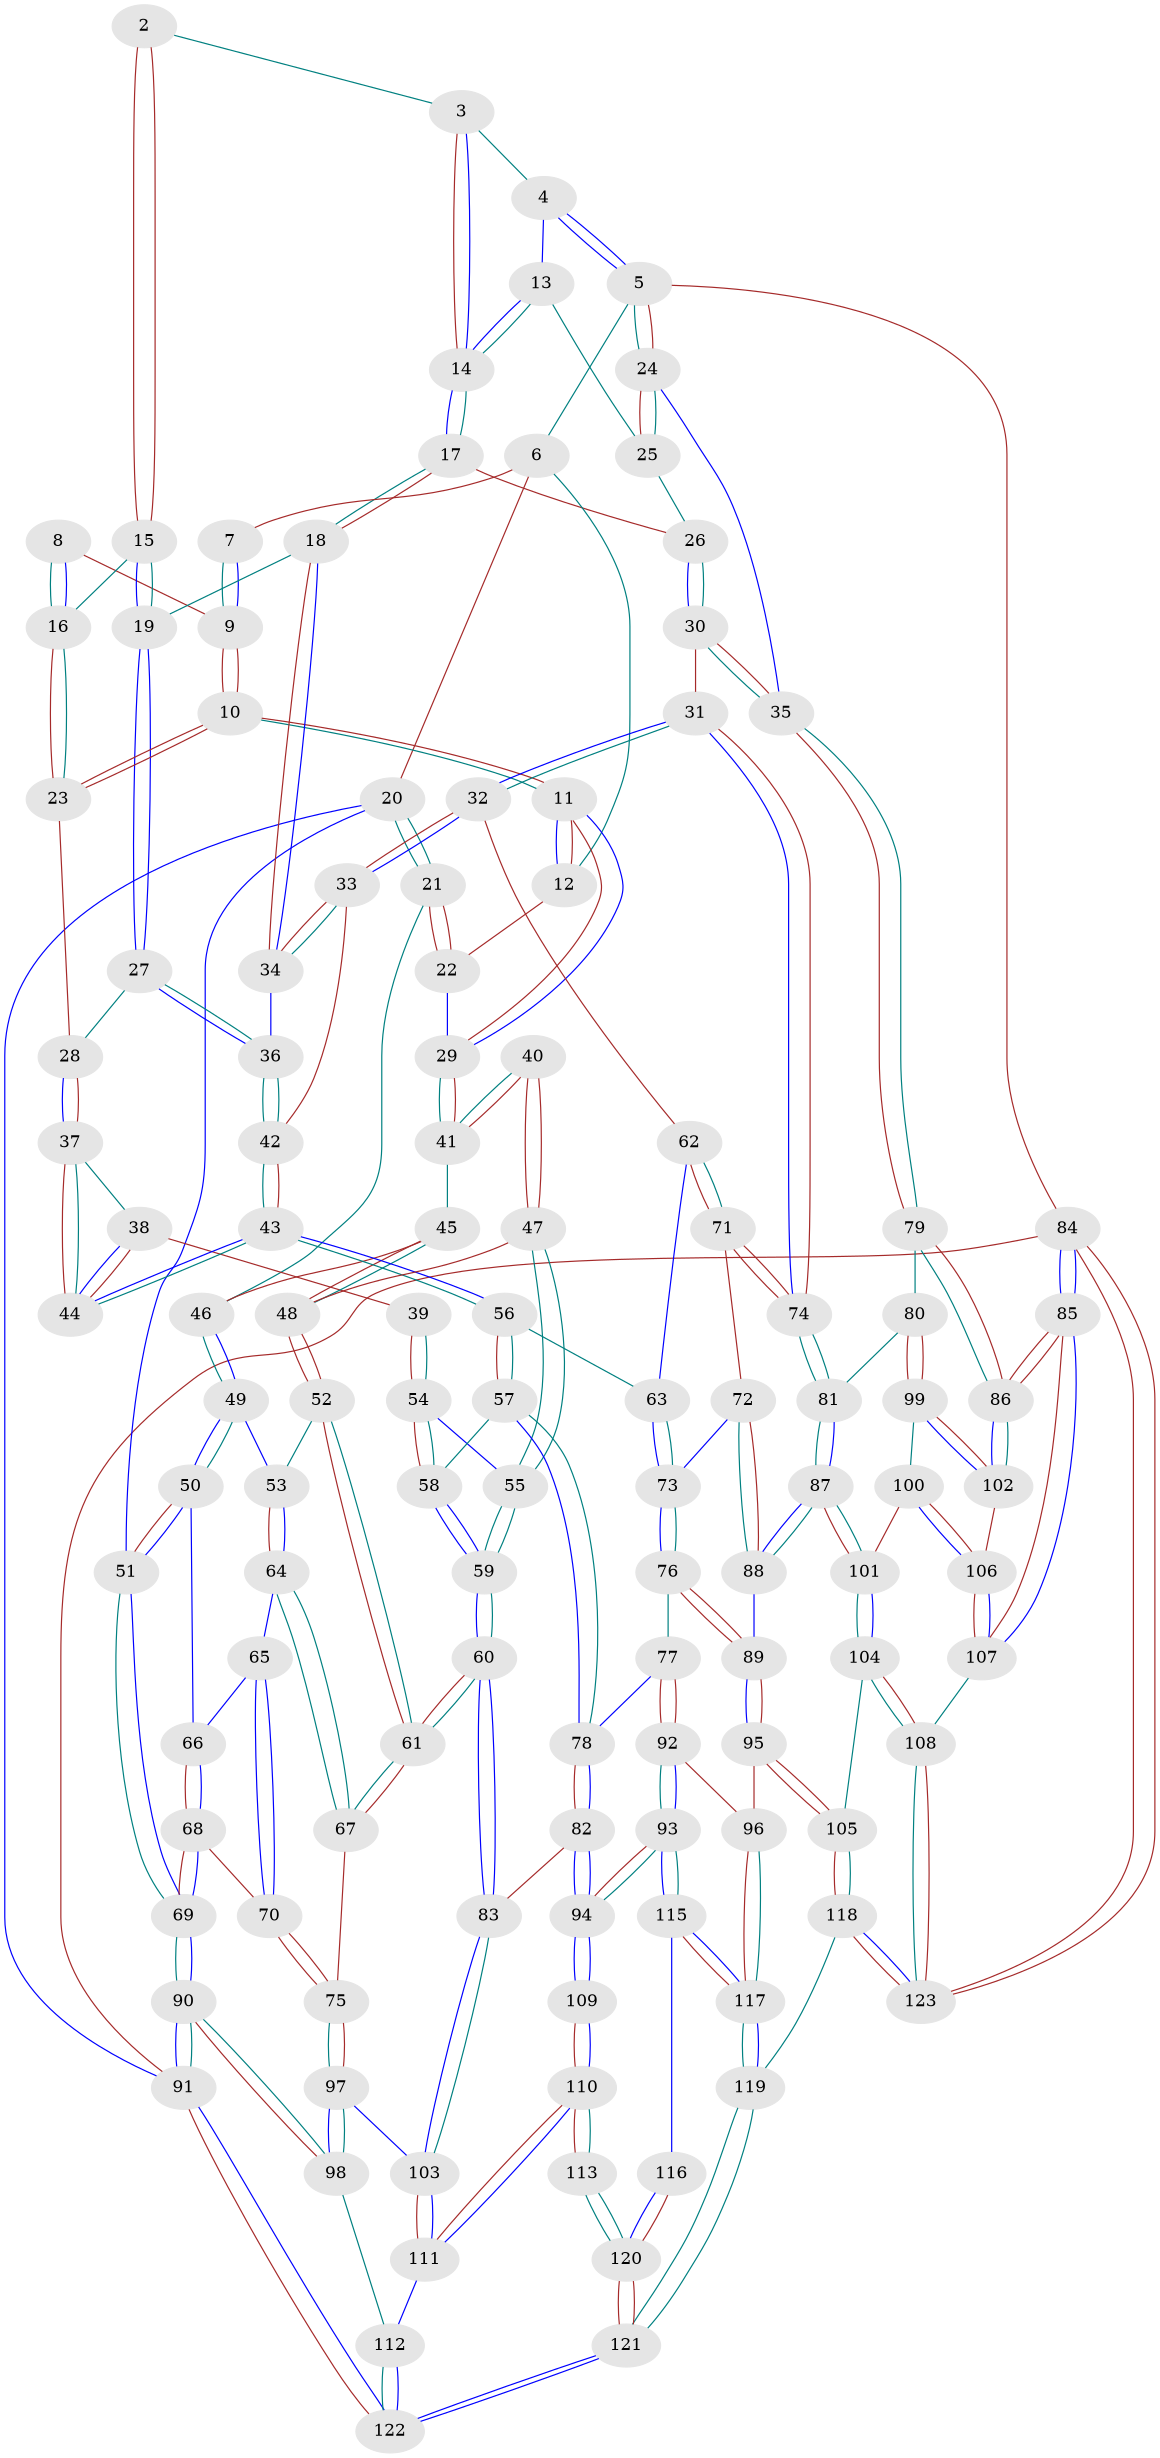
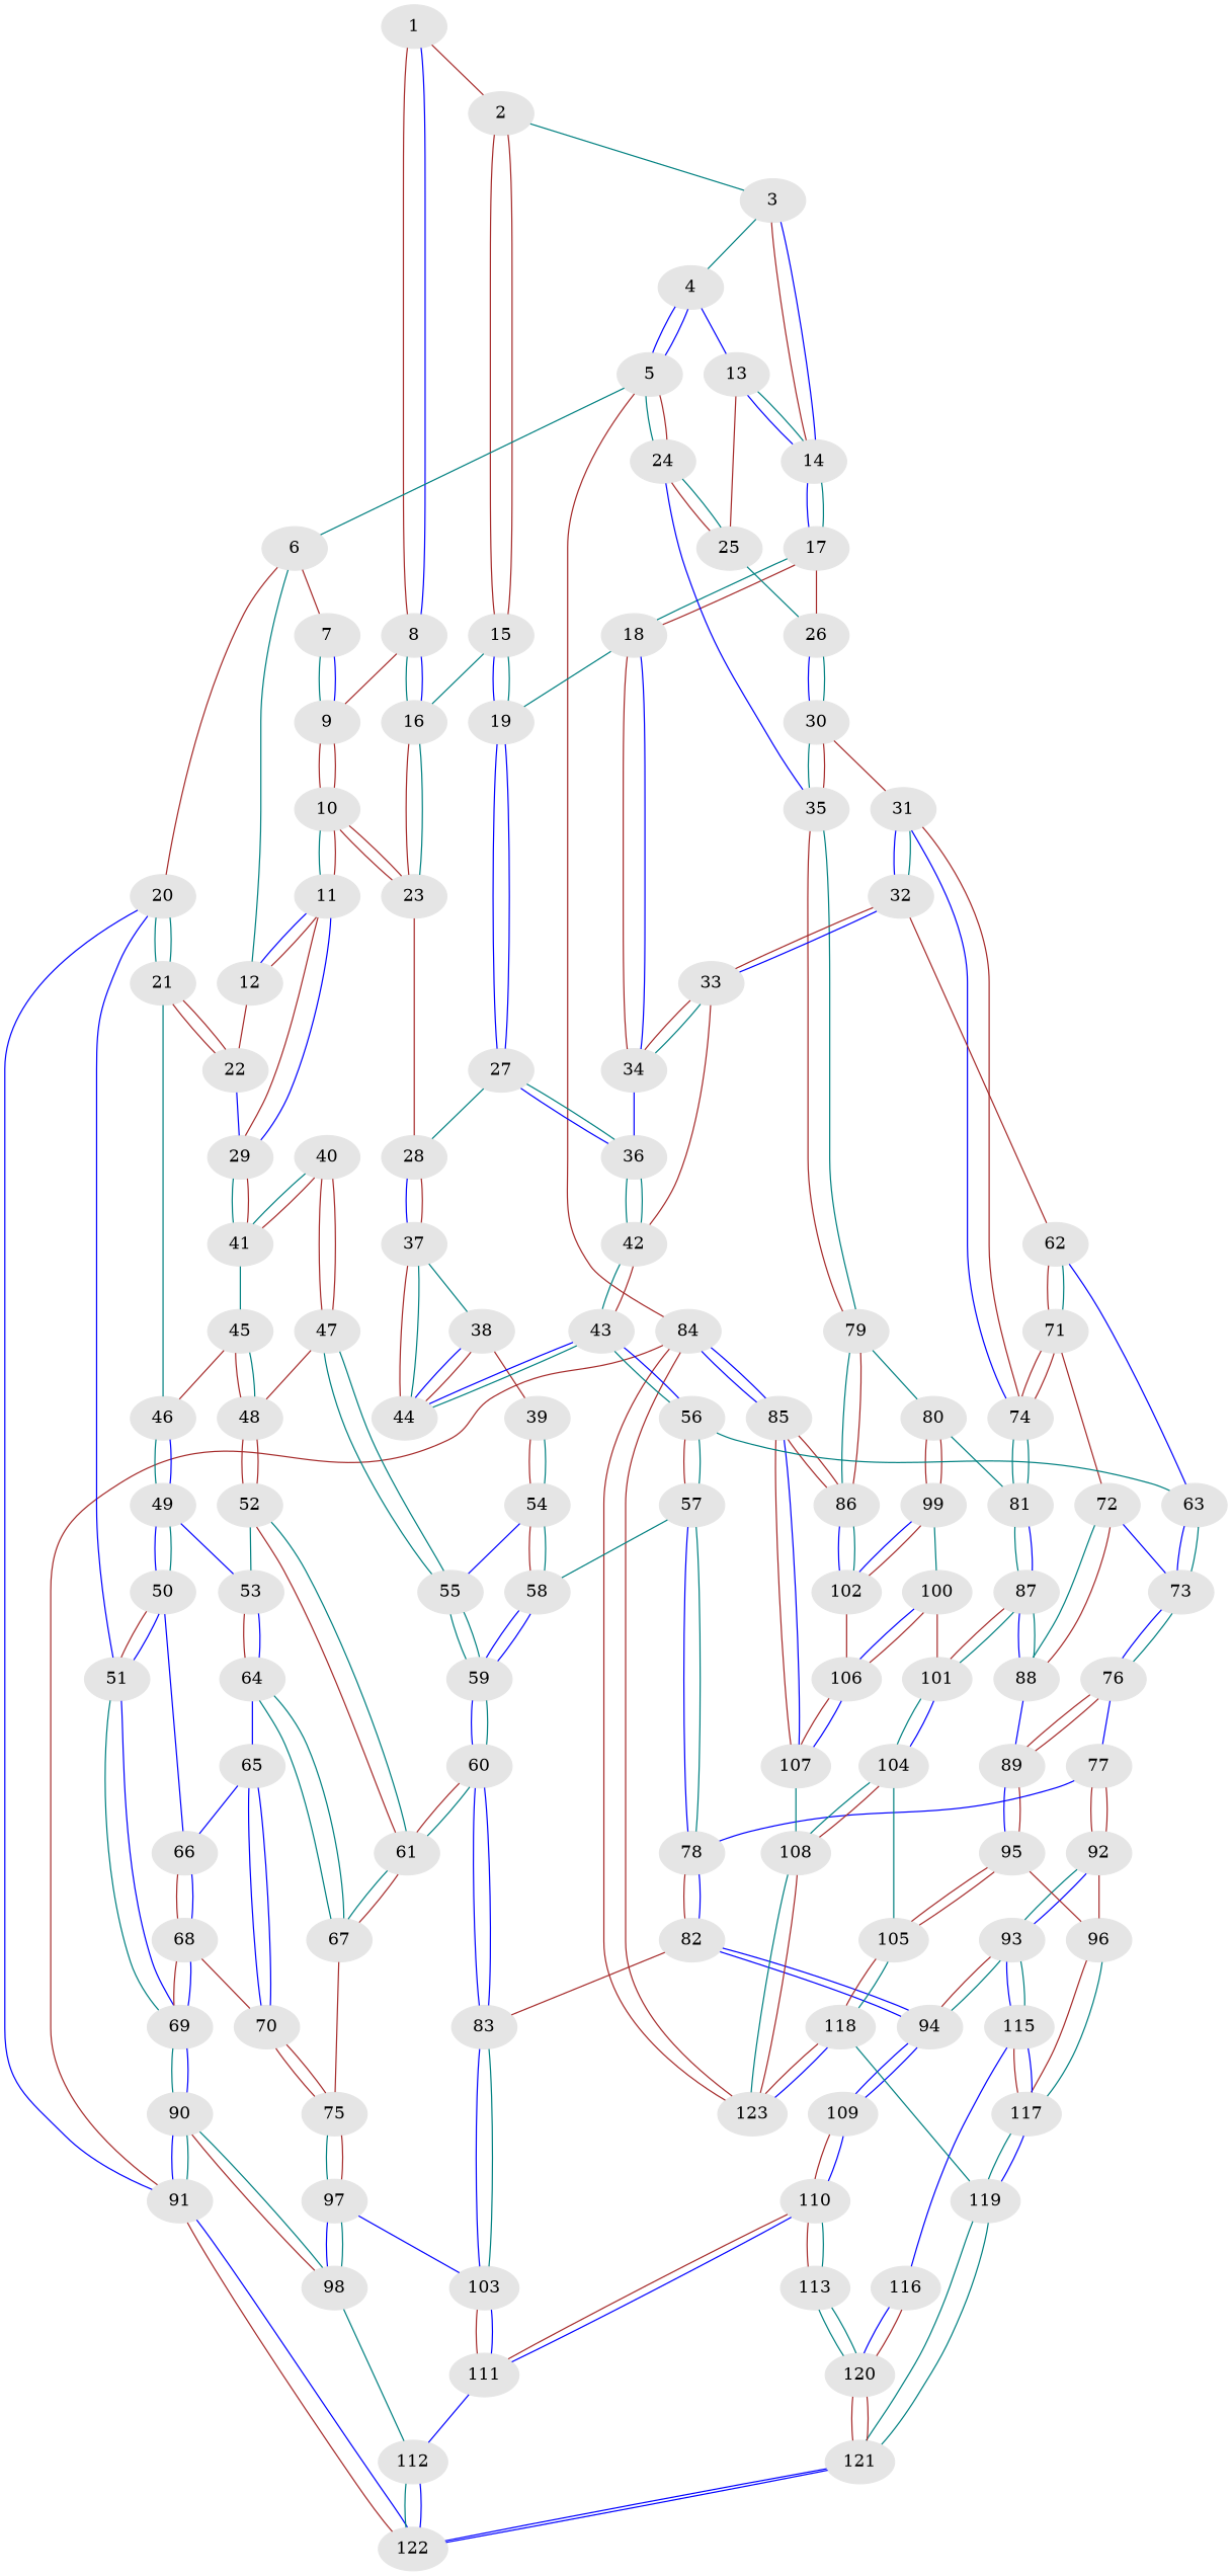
  graph {
    node [color=gray90 style=filled]
    edge [color=brown]
+   1
    2
    8
    3
    15
    9
    16
    4
    14
    19
    5
    13
    17
    6
    24
    84
    25
    7
    12
    20
    35
    91
    85
    123
    22
    21
    51
    10
    23
    11
    29
    28
    41
    26
    18
    27
    34
    30
    36
    46
    69
    122
    49
    37
    79
    31
    42
    38
    44
    45
    32
    74
    33
    62
    81
    63
    71
    43
    80
    86
    39
    54
    40
    47
    55
    58
    48
    56
    57
    52
    50
    53
    59
    61
    66
    64
    68
    90
    67
    65
    60
    78
    73
    82
    83
    103
    75
    72
    76
    70
    97
    98
    88
    89
    77
    87
    92
    95
    93
    96
    94
    99
    102
    100
    101
    109
    111
    107
    108
    106
    104
    105
    112
    115
    117
    116
    110
    118
    119
    113
    120
    121
+   1 -- 2
+   1 -- 8
+   1 -- 8 [color=blue]
    2 -- 3 [color=teal]
    2 -- 15
    2 -- 15
    8 -- 9
    8 -- 16 [color=teal]
    8 -- 16 [color=blue]
    3 -- 4 [color=teal]
    3 -- 14
    3 -- 14 [color=blue]
    15 -- 16 [color=teal]
    15 -- 19 [color=blue]
    15 -- 19 [color=teal]
    9 -- 10
    9 -- 10
    16 -- 23
    16 -- 23 [color=teal]
    4 -- 5 [color=blue]
    4 -- 5 [color=blue]
    4 -- 13 [color=blue]
    14 -- 17 [color=blue]
    14 -- 17 [color=teal]
    19 -- 27 [color=blue]
    19 -- 27 [color=blue]
    5 -- 6 [color=teal]
    5 -- 24 [color=teal]
    5 -- 24
    5 -- 84
    13 -- 14 [color=blue]
    13 -- 14 [color=teal]
-   13 -- 25 [color=teal]
+   13 -- 25
    17 -- 26
    17 -- 18 [color=teal]
    17 -- 18
    6 -- 7
    6 -- 12 [color=teal]
    6 -- 20
    24 -- 25
    24 -- 25 [color=teal]
    24 -- 35 [color=blue]
    84 -- 91
    84 -- 85 [color=blue]
    84 -- 85 [color=blue]
    84 -- 123
    84 -- 123
    25 -- 26 [color=teal]
    7 -- 9 [color=teal]
    7 -- 9 [color=blue]
    12 -- 22
    20 -- 91 [color=blue]
    20 -- 21 [color=teal]
    20 -- 21 [color=teal]
    20 -- 51 [color=blue]
    35 -- 79
    35 -- 79 [color=teal]
    91 -- 122
    91 -- 122 [color=blue]
    85 -- 86
    85 -- 86
    85 -- 107
    85 -- 107 [color=blue]
    22 -- 29 [color=blue]
    21 -- 22
    21 -- 22
    21 -- 46 [color=teal]
    51 -- 69 [color=teal]
    51 -- 69 [color=blue]
    10 -- 23
    10 -- 23
    10 -- 11 [color=teal]
    10 -- 11
    23 -- 28
    11 -- 12 [color=blue]
    11 -- 12
    11 -- 29
    11 -- 29 [color=blue]
    29 -- 41 [color=teal]
    29 -- 41
    28 -- 37 [color=blue]
    28 -- 37
    41 -- 45 [color=teal]
    26 -- 30 [color=blue]
    26 -- 30 [color=teal]
    18 -- 19 [color=teal]
    18 -- 34
    18 -- 34 [color=blue]
    27 -- 28 [color=teal]
    27 -- 36 [color=blue]
    27 -- 36 [color=teal]
    34 -- 36 [color=blue]
    30 -- 35 [color=teal]
    30 -- 35
    30 -- 31
    36 -- 42 [color=teal]
    36 -- 42 [color=teal]
    46 -- 49 [color=teal]
    46 -- 49 [color=blue]
    69 -- 90 [color=teal]
    69 -- 90 [color=blue]
    49 -- 50 [color=blue]
    49 -- 50 [color=teal]
    49 -- 53 [color=blue]
    37 -- 38 [color=teal]
    37 -- 44
    37 -- 44 [color=teal]
    79 -- 80 [color=teal]
    79 -- 86 [color=teal]
    79 -- 86
    31 -- 32 [color=blue]
    31 -- 32 [color=teal]
    31 -- 74 [color=blue]
    31 -- 74
    42 -- 43 [color=teal]
    42 -- 43
    38 -- 44 [color=blue]
    38 -- 44
    38 -- 39
    45 -- 46
    45 -- 48
    45 -- 48 [color=teal]
    32 -- 33
    32 -- 33 [color=blue]
    32 -- 62
    74 -- 81 [color=teal]
    74 -- 81 [color=teal]
    33 -- 34
    33 -- 34 [color=teal]
    33 -- 42
    62 -- 63 [color=blue]
    62 -- 71
    62 -- 71 [color=teal]
    81 -- 87 [color=teal]
    81 -- 87 [color=blue]
    63 -- 73 [color=blue]
    63 -- 73 [color=teal]
    71 -- 74
    71 -- 74
    71 -- 72
    43 -- 44 [color=blue]
    43 -- 44 [color=teal]
    43 -- 56 [color=teal]
    43 -- 56 [color=blue]
    80 -- 81 [color=teal]
    80 -- 99
    80 -- 99
    86 -- 102 [color=blue]
    86 -- 102 [color=teal]
    39 -- 54
    39 -- 54 [color=teal]
    54 -- 55 [color=blue]
    54 -- 58
    54 -- 58 [color=teal]
    40 -- 41 [color=teal]
    40 -- 41
    40 -- 47
    40 -- 47
    47 -- 55 [color=teal]
    47 -- 55 [color=teal]
    47 -- 48
    55 -- 59 [color=teal]
    55 -- 59 [color=teal]
    58 -- 59 [color=blue]
    58 -- 59 [color=blue]
    48 -- 52
    48 -- 52
    56 -- 63 [color=teal]
    56 -- 57
    56 -- 57 [color=teal]
    57 -- 58 [color=teal]
    57 -- 78 [color=blue]
    57 -- 78 [color=teal]
    52 -- 53 [color=teal]
    52 -- 61
    52 -- 61 [color=teal]
    50 -- 51
    50 -- 51 [color=blue]
    50 -- 66 [color=blue]
    53 -- 64
    53 -- 64 [color=blue]
    59 -- 60 [color=blue]
    59 -- 60 [color=teal]
    61 -- 67 [color=teal]
    61 -- 67
    66 -- 68
    66 -- 68 [color=blue]
    64 -- 67 [color=teal]
    64 -- 67 [color=teal]
    64 -- 65 [color=blue]
    68 -- 69
    68 -- 69 [color=blue]
    68 -- 70
    90 -- 91 [color=blue]
    90 -- 91 [color=teal]
    90 -- 98
    90 -- 98 [color=teal]
    67 -- 75
    65 -- 66 [color=blue]
    65 -- 70 [color=blue]
    65 -- 70 [color=blue]
    60 -- 61
    60 -- 61 [color=teal]
    60 -- 83 [color=blue]
    60 -- 83 [color=blue]
    78 -- 82
    78 -- 82 [color=blue]
    73 -- 76 [color=blue]
    73 -- 76 [color=teal]
    82 -- 83
    82 -- 94 [color=blue]
    82 -- 94 [color=blue]
    83 -- 103 [color=blue]
    83 -- 103 [color=teal]
    103 -- 111
    103 -- 111 [color=blue]
    75 -- 97 [color=teal]
    75 -- 97
    72 -- 73 [color=blue]
    72 -- 88 [color=teal]
    72 -- 88
    76 -- 89
    76 -- 89
-   76 -- 77 [color=teal]
+   76 -- 77 [color=blue]
    70 -- 75
    70 -- 75
    97 -- 103 [color=blue]
    97 -- 98 [color=blue]
    97 -- 98 [color=teal]
    98 -- 112 [color=teal]
    88 -- 89 [color=blue]
    89 -- 95 [color=blue]
    89 -- 95
    77 -- 78 [color=blue]
    77 -- 92
    77 -- 92
    87 -- 88 [color=blue]
    87 -- 88 [color=teal]
    87 -- 101
    87 -- 101 [color=teal]
    92 -- 93 [color=teal]
    92 -- 93 [color=blue]
    92 -- 96
    95 -- 96
    95 -- 105
    95 -- 105
    93 -- 94
    93 -- 94 [color=teal]
    93 -- 115 [color=blue]
    93 -- 115 [color=teal]
    96 -- 117
    96 -- 117 [color=teal]
    94 -- 109 [color=blue]
    94 -- 109 [color=blue]
    99 -- 102 [color=blue]
    99 -- 102
    99 -- 100 [color=teal]
    102 -- 106
    100 -- 101
    100 -- 106 [color=blue]
    100 -- 106
    101 -- 104 [color=teal]
    101 -- 104 [color=blue]
    109 -- 110
    109 -- 110 [color=blue]
    111 -- 112 [color=blue]
    107 -- 108 [color=teal]
    108 -- 123 [color=teal]
    108 -- 123
    106 -- 107
    106 -- 107 [color=blue]
    104 -- 108 [color=teal]
    104 -- 108
    104 -- 105 [color=teal]
    105 -- 118
    105 -- 118 [color=teal]
    112 -- 122 [color=teal]
    112 -- 122 [color=blue]
    115 -- 117
    115 -- 117 [color=blue]
    115 -- 116 [color=blue]
    117 -- 119 [color=teal]
    117 -- 119 [color=blue]
    116 -- 120 [color=blue]
    116 -- 120
    110 -- 111
    110 -- 111 [color=blue]
    110 -- 113
    110 -- 113 [color=teal]
    118 -- 123
    118 -- 123 [color=blue]
    118 -- 119 [color=teal]
    119 -- 121 [color=teal]
    119 -- 121 [color=teal]
    113 -- 120 [color=teal]
    113 -- 120 [color=teal]
    120 -- 121
    120 -- 121
    121 -- 122 [color=blue]
    121 -- 122 [color=blue]
  }
